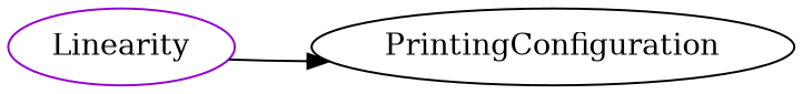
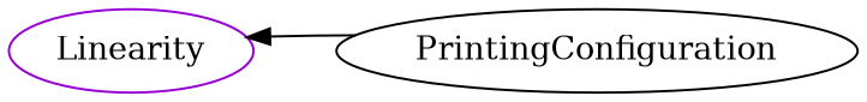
  digraph {
    rankdir=LR
    n1 [color=darkviolet label=Linearity shape=oval]
    PrintingConfiguration
-   n1 -> PrintingConfiguration
+   PrintingConfiguration -> n1
  }
